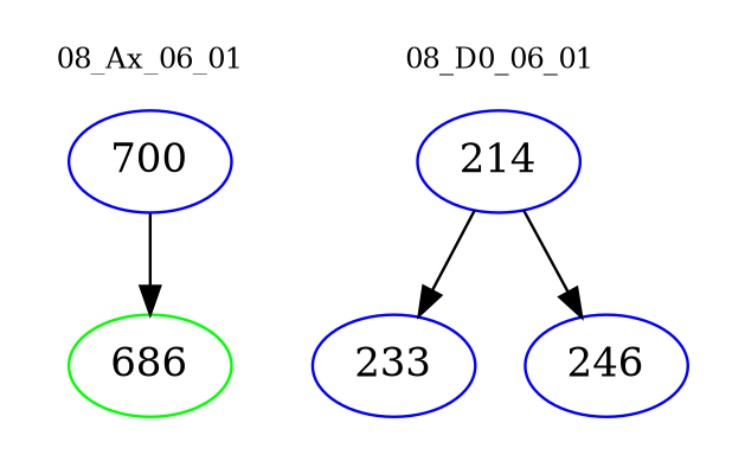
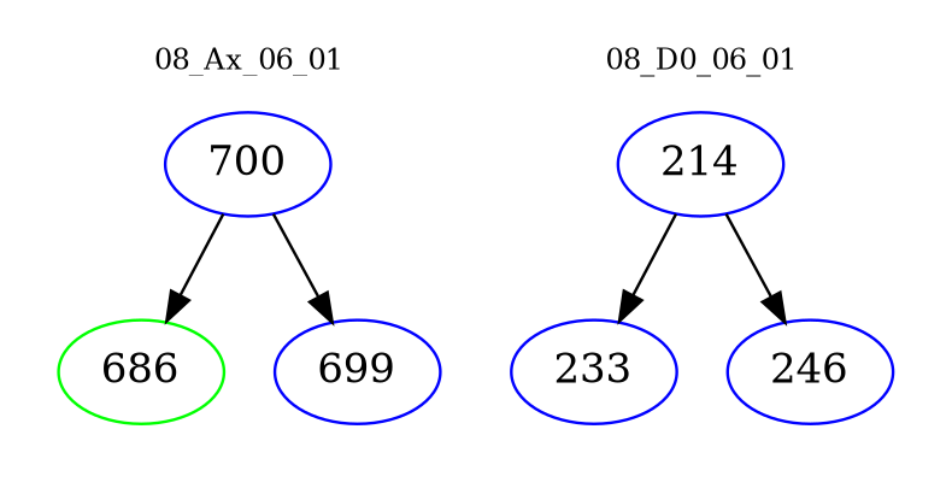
  digraph {
    node [color=blue]
    edge [color=black]
    n1 [label=700]
    n2 [color=green label=686]
+   n3 [label=699]
    n4 [label=214]
    n5 [label=233]
    n6 [label=246]
    subgraph cluster_1 {
      color=white
      fontsize=10
      label="08_Ax_06_01"
      n1
      n2
+     n3
    }
    subgraph cluster_2 {
      color=white
      fontsize=10
      label="08_D0_06_01"
      n4
      n5
      n6
    }
    n1 -> n2
+   n1 -> n3
    n4 -> n5
    n4 -> n6
  }
